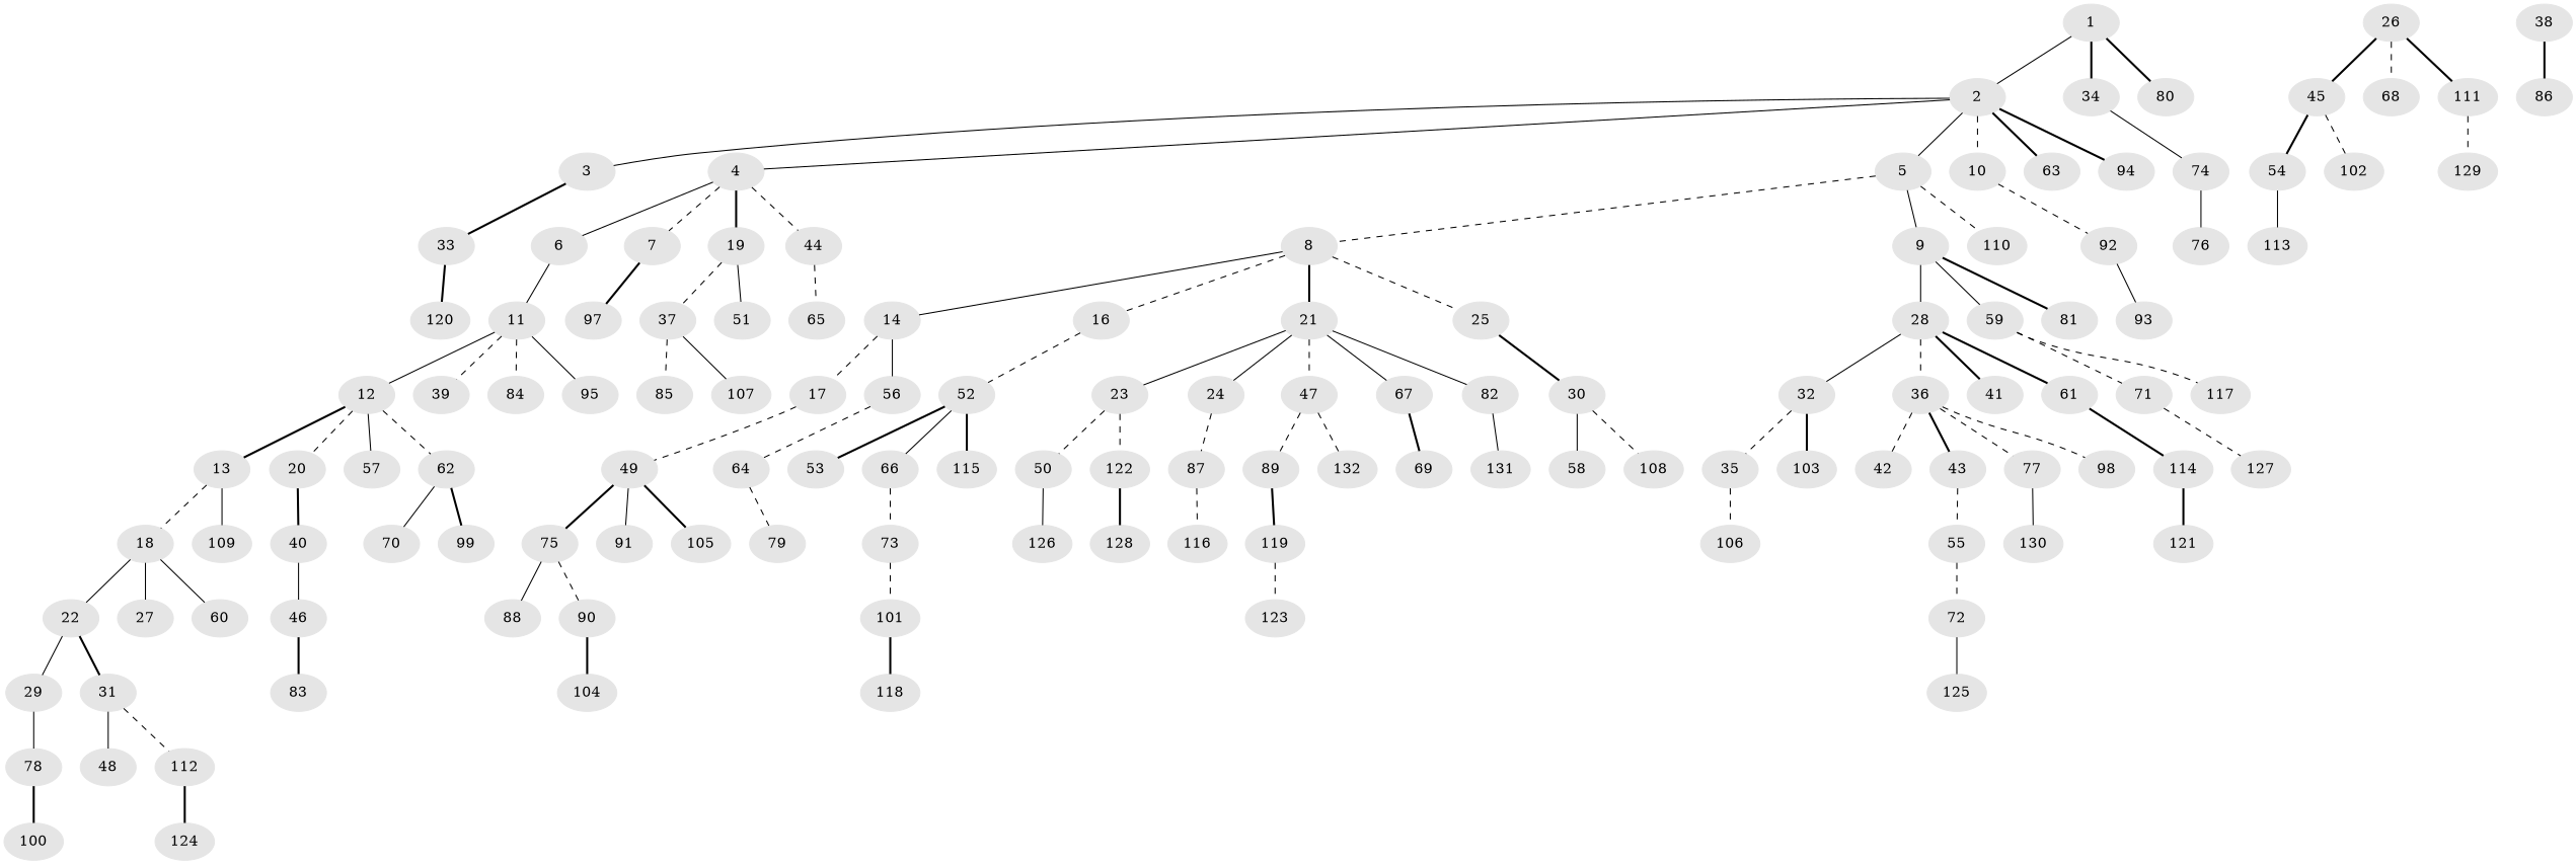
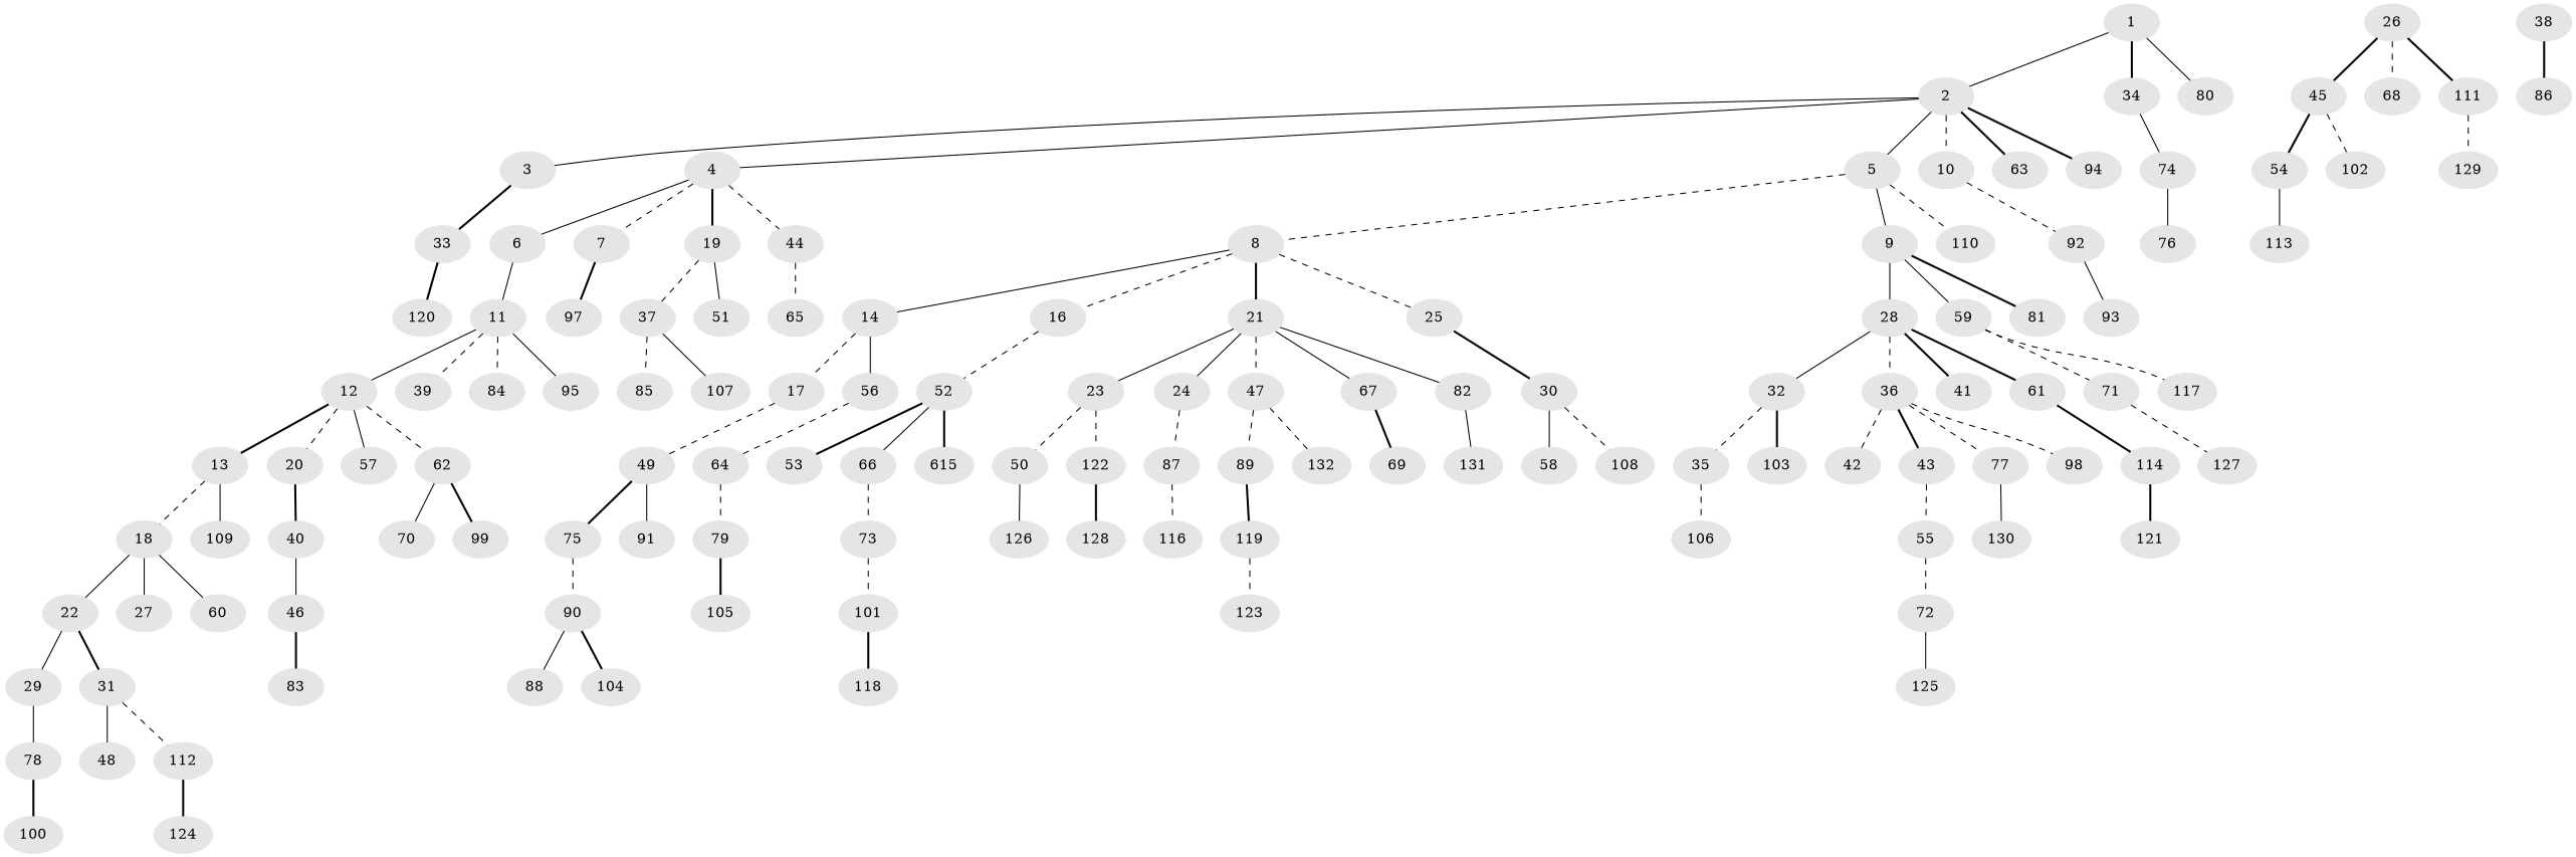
  graph {
    node [color=gray90 style=filled]
    edge [style=dashed]
    1
    2
    34
    80
    3
    4
    5
    10
    63
    94
    74
    33
    6
    7
    19
    44
    8
    9
    110
    92
    120
    11
    97
    37
    51
    65
    14
    16
    21
    25
    28
    59
    81
    12
    39
    84
    95
    17
    56
    52
    23
    24
    47
    67
    82
    30
    32
    36
    41
    61
    71
    117
    93
    13
    20
    57
    62
    18
    109
    40
    70
    99
    22
    27
    60
    49
    64
    26
    45
    68
    111
    38
    86
    53
    66
-   115
+   115 [label=615]
    75
    91
    29
    31
    85
    107
    46
    50
    122
    87
    89
    132
    69
    131
    78
    48
    112
    126
    128
    116
    58
    108
    54
    102
    129
    35
    103
    42
    43
    77
    98
    114
    100
    124
    106
    76
    55
    130
    83
    72
    113
    119
    88
    90
    73
    125
    79
    127
    121
    105
    101
    118
    104
    123
    1 -- 2 [style=solid]
    1 -- 34 [style=bold]
-   1 -- 80 [style=bold]
+   1 -- 80 [style=solid]
    2 -- 3 [style=solid]
    2 -- 4 [style=solid]
    2 -- 5 [style=solid]
    2 -- 10
    2 -- 63 [style=bold]
    2 -- 94 [style=bold]
    34 -- 74 [style=solid]
    3 -- 33 [style=bold]
    4 -- 6 [style=solid]
    4 -- 7
    4 -- 19 [style=bold]
    4 -- 44
    5 -- 8
    5 -- 9 [style=solid]
    5 -- 110
    10 -- 92
    74 -- 76 [style=solid]
    33 -- 120 [style=bold]
    6 -- 11 [style=solid]
    7 -- 97 [style=bold]
    19 -- 37
    19 -- 51 [style=solid]
    44 -- 65
    8 -- 14 [style=solid]
    8 -- 16
    8 -- 21 [style=bold]
    8 -- 25
    9 -- 28 [style=solid]
    9 -- 59 [style=solid]
    9 -- 81 [style=bold]
    92 -- 93 [style=solid]
    11 -- 12 [style=solid]
    11 -- 39
    11 -- 84
    11 -- 95 [style=solid]
    37 -- 85
    37 -- 107 [style=solid]
    14 -- 17
    14 -- 56 [style=solid]
    16 -- 52
    21 -- 23 [style=solid]
    21 -- 24 [style=solid]
    21 -- 47
    21 -- 67 [style=solid]
    21 -- 82 [style=solid]
    25 -- 30 [style=bold]
    28 -- 32 [style=solid]
    28 -- 36
    28 -- 41 [style=bold]
    28 -- 61 [style=bold]
    59 -- 71
    59 -- 117
    12 -- 13 [style=bold]
    12 -- 20
    12 -- 57 [style=solid]
    12 -- 62
    17 -- 49
    56 -- 64
    52 -- 53 [style=bold]
    52 -- 66 [style=solid]
    52 -- 115 [style=bold]
    23 -- 50
    23 -- 122
    24 -- 87
    47 -- 89
    47 -- 132
    67 -- 69 [style=bold]
    82 -- 131 [style=solid]
    30 -- 58 [style=solid]
    30 -- 108
    32 -- 35
    32 -- 103 [style=bold]
    36 -- 42
    36 -- 43 [style=bold]
    36 -- 77
    36 -- 98
    61 -- 114 [style=bold]
    71 -- 127
    13 -- 18
    13 -- 109 [style=solid]
    20 -- 40 [style=bold]
    62 -- 70 [style=solid]
    62 -- 99 [style=bold]
    18 -- 22 [style=solid]
    18 -- 27 [style=solid]
    18 -- 60 [style=solid]
    40 -- 46 [style=solid]
    22 -- 29 [style=solid]
    22 -- 31 [style=bold]
    49 -- 75 [style=bold]
    49 -- 91 [style=solid]
    64 -- 79
    26 -- 45 [style=bold]
    26 -- 68
    26 -- 111 [style=bold]
    45 -- 54 [style=bold]
    45 -- 102
    111 -- 129
    38 -- 86 [style=bold]
    66 -- 73
-   75 -- 88 [style=solid]
+   90 -- 88 [style=solid]
    75 -- 90
    29 -- 78 [style=solid]
    31 -- 48 [style=solid]
    31 -- 112
    46 -- 83 [style=bold]
    50 -- 126 [style=solid]
    122 -- 128 [style=bold]
    87 -- 116
    89 -- 119 [style=bold]
    78 -- 100 [style=bold]
    112 -- 124 [style=bold]
    54 -- 113 [style=solid]
    35 -- 106
    43 -- 55
    77 -- 130 [style=solid]
    114 -- 121 [style=bold]
    55 -- 72
    72 -- 125 [style=solid]
    119 -- 123
    90 -- 104 [style=bold]
    73 -- 101
-   49 -- 105 [style=bold]
+   79 -- 105 [style=bold]
    101 -- 118 [style=bold]
  }
